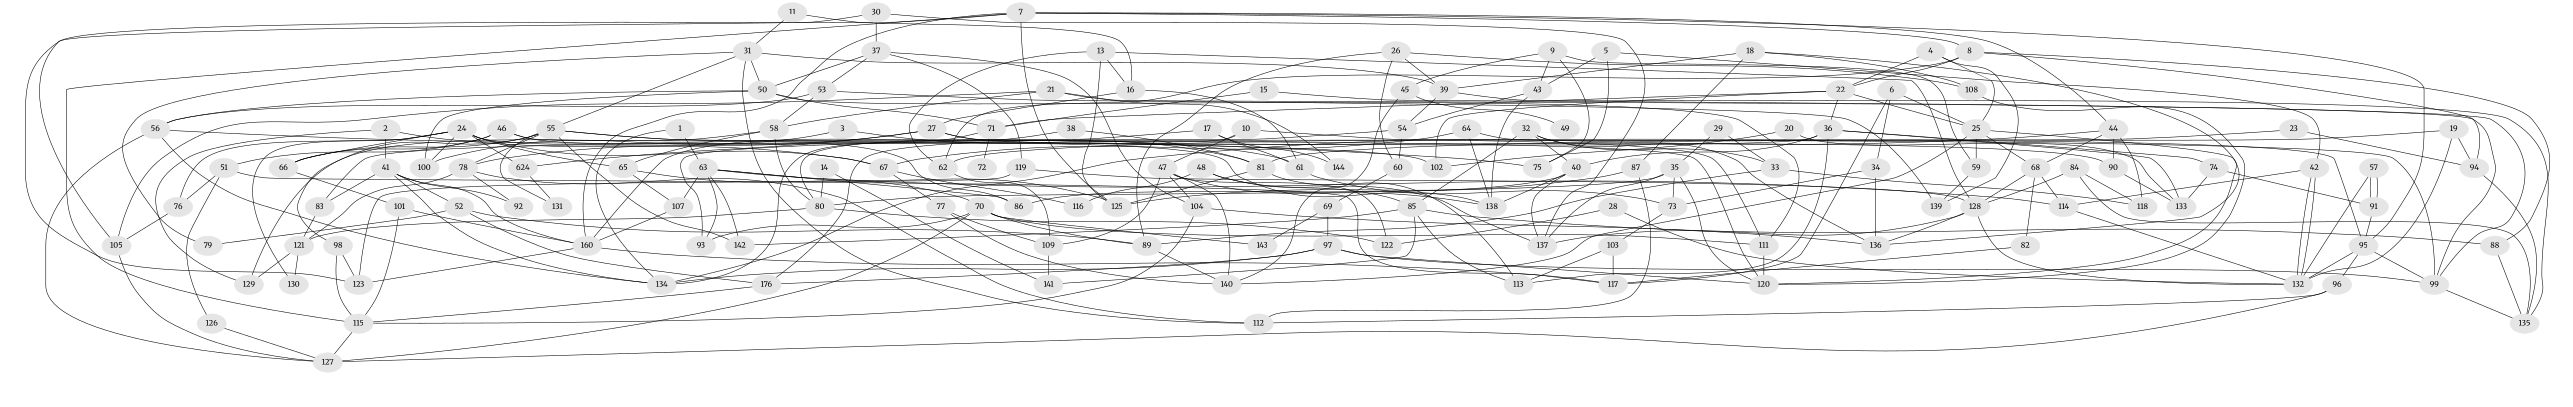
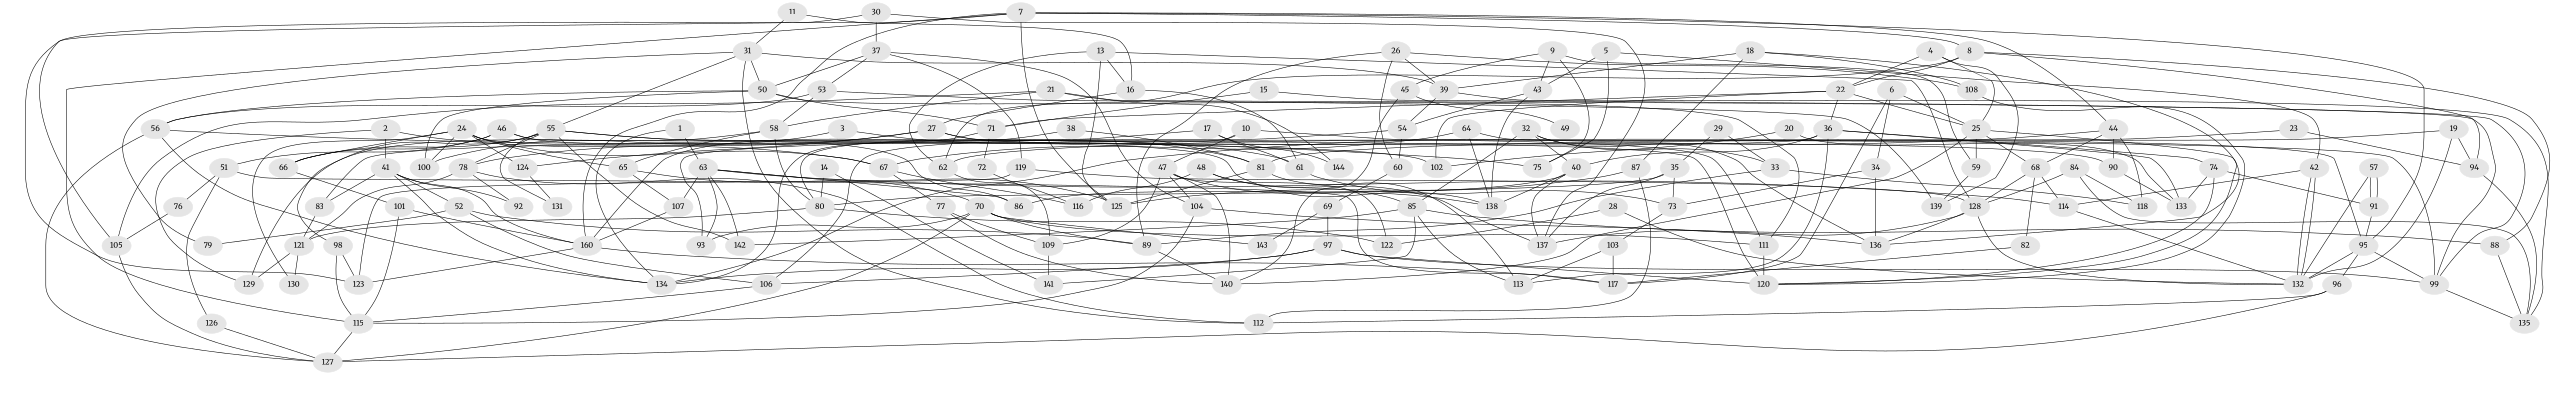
  graph {
    fontname=Merriweather
    node [color=gray90 fontname=Merriweather style=filled]
    edge [fontname=Merriweather]
    1
    63
    134
    125
    93
    86
    114
    142
    107
    2
    41
    67
    129
    n14 [label=160]
    83
    52
    92
    116
    77
    3
    81
    100
    113
    4
    22
    25
    139
    71
    102
    36
    59
    68
    120
    140
    5
    42
    43
    75
    132
    138
    54
    6
    34
    117
    136
    73
    7
    8
    44
    95
    115
    123
    62
    88
    94
    90
    118
    99
    96
    127
    109
    135
    9
    45
    49
    10
    47
    80
    111
    122
    104
    121
    11
    16
    31
    27
    61
    39
    50
    55
    79
    112
    20
    133
    72
    13
    128
    137
    14
    141
    15
-   124 [label=624]
+   124
    78
    17
    144
    18
    87
    108
    19
    21
    58
    105
    65
    40
    74
    23
    24
    66
    76
    130
    70
    101
    131
    82
    26
    60
    89
    69
    28
    29
    33
    35
    30
    37
    53
    119
    56
    98
    32
    85
    103
    91
    38
    126
-   106 [label=176]
+   106
    46
    51
    48
    57
    97
    143
    64
    84
    1 -- 63
    1 -- 134
    63 -- 125
    63 -- 93
    63 -- 86
    63 -- 114
    63 -- 142
    63 -- 107
    114 -- 132
    107 -- n14
    2 -- 41
    2 -- 67
    2 -- 129
    41 -- 134
    41 -- n14
    41 -- 83
    41 -- 52
    41 -- 92
    67 -- 116
    67 -- 77
    n14 -- 117
    n14 -- 123
    83 -- 121
    52 -- 79
    52 -- 89
    52 -- 106
    77 -- 140
    77 -- 109
    3 -- 81
    3 -- 100
    81 -- 125
    81 -- 113
    4 -- 22
    4 -- 25
    4 -- 139
    22 -- 25
    22 -- 71
    22 -- 102
    22 -- 36
    25 -- 59
    25 -- 68
    25 -- 120
    25 -- 140
    71 -- 134
    71 -- 72
    36 -- 83
    36 -- 113
    36 -- 133
    36 -- 40
    36 -- 74
    59 -- 139
    68 -- 114
    68 -- 128
    68 -- 82
    5 -- 42
    5 -- 43
    5 -- 75
    42 -- 114
    42 -- 132
    42 -- 132
    43 -- 138
    43 -- 54
    54 -- 60
    54 -- 106
    6 -- 25
    6 -- 34
    6 -- 117
    34 -- 136
    34 -- 73
    73 -- 103
    7 -- 125
    7 -- n14
    7 -- 8
    7 -- 44
    7 -- 95
    7 -- 115
    7 -- 123
    8 -- 22
    8 -- 62
    8 -- 88
    8 -- 94
    44 -- 134
    44 -- 68
    44 -- 90
    44 -- 118
    95 -- 132
    95 -- 99
    95 -- 96
    115 -- 127
    62 -- 109
    88 -- 135
    94 -- 135
    90 -- 133
    99 -- 135
    96 -- 127
    96 -- 112
    109 -- 141
    9 -- 59
    9 -- 43
    9 -- 75
    9 -- 45
    45 -- 140
    45 -- 49
    10 -- 47
    10 -- 80
    10 -- 111
    47 -- 140
    47 -- 138
    47 -- 109
    47 -- 122
    47 -- 104
    80 -- 122
    80 -- 121
    111 -- 120
    104 -- 136
    104 -- 115
    121 -- 129
    121 -- 130
    11 -- 16
    11 -- 31
    16 -- 27
    16 -- 61
    31 -- 39
    31 -- 50
    31 -- 55
    31 -- 79
    31 -- 112
    27 -- 120
    27 -- 90
    27 -- 124
    27 -- 78
    61 -- 73
    39 -- 54
    39 -- 135
    50 -- 100
    50 -- 71
    50 -- 111
    50 -- 56
    55 -- 142
    55 -- 102
    55 -- 61
    55 -- 78
    55 -- 66
    55 -- 131
    55 -- 98
    20 -- 102
    20 -- 133
+   72 -- 116
    13 -- 125
    13 -- 62
    13 -- 16
    13 -- 128
    128 -- 132
    128 -- 136
    128 -- 137
    14 -- 80
    14 -- 141
    15 -- 71
    15 -- 99
    124 -- 131
    78 -- 92
    78 -- 121
    78 -- 112
    17 -- 93
    17 -- 61
    17 -- 144
    18 -- 136
    18 -- 39
    18 -- 87
    18 -- 108
    87 -- 125
    87 -- 112
    108 -- 120
    19 -- 81
    19 -- 132
    19 -- 94
    21 -- 99
    21 -- 144
    21 -- 58
    21 -- 105
    58 -- 129
    58 -- 80
    58 -- 65
    105 -- 127
    65 -- 107
    65 -- 70
    40 -- 86
    40 -- 138
    40 -- 137
-   35 -- 120
+   74 -- 120
    74 -- 133
    74 -- 91
    23 -- 62
    23 -- 94
    24 -- 67
    24 -- 100
    24 -- 138
    24 -- 124
    24 -- 65
    24 -- 66
-   24 -- 76
    24 -- 130
    66 -- 101
    76 -- 105
    70 -- 93
    70 -- 127
    70 -- 111
    70 -- 89
    70 -- 143
    101 -- n14
    101 -- 115
    82 -- 117
    26 -- 39
    26 -- 108
    26 -- 60
    26 -- 89
    60 -- 69
    89 -- 140
    69 -- 97
    69 -- 143
    28 -- 132
    28 -- 122
    29 -- 33
    29 -- 35
    33 -- 118
    33 -- 89
    35 -- 73
    35 -- 80
    35 -- 137
    30 -- 137
    30 -- 105
    30 -- 37
    37 -- 104
    37 -- 50
    37 -- 53
    37 -- 119
    53 -- 139
    53 -- 58
    53 -- 56
    119 -- 123
    119 -- 128
    56 -- 134
    56 -- 75
    56 -- 127
    98 -- 115
    98 -- 123
    32 -- 136
    32 -- 40
    32 -- 33
    32 -- 85
    85 -- 142
    85 -- 113
    85 -- 88
    85 -- 141
    103 -- 113
    103 -- 117
    91 -- 95
    38 -- n14
    38 -- 81
    126 -- 127
    106 -- 115
    46 -- 86
    46 -- 99
    46 -- 66
    46 -- 51
    51 -- 117
    51 -- 76
    51 -- 126
    48 -- 116
    48 -- 137
    48 -- 85
    57 -- 132
    57 -- 91
    57 -- 91
    97 -- 134
    97 -- 120
    97 -- 99
    97 -- 106
    64 -- 67
    64 -- 138
    64 -- 95
    84 -- 118
    84 -- 135
    84 -- 128
  }
